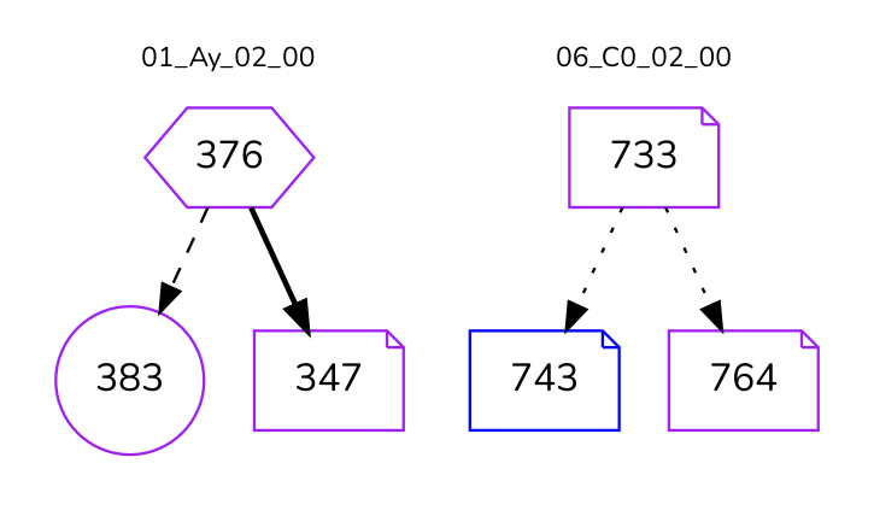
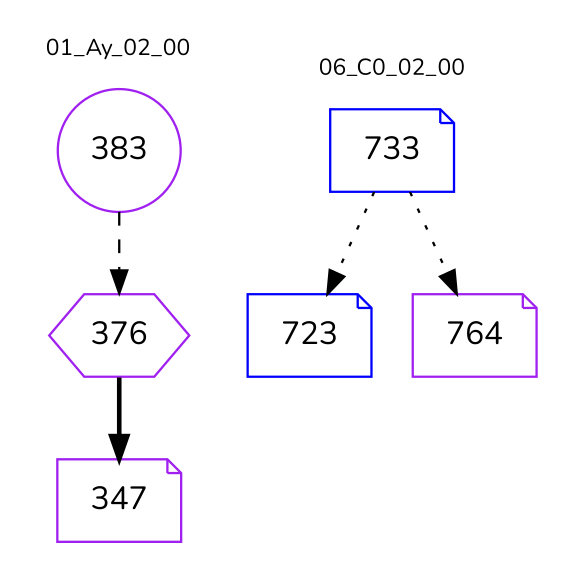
  digraph {
    fontname=Nunito
    node [color=purple fontname=Nunito shape=note]
    edge [color=black fontname=Nunito style=dotted]
    n1 [label=376 shape=hexagon]
    n2 [label=383 shape=circle]
    n3 [label=347]
-   n4 [label=733]
-   n5 [color=blue label=743]
+   n4 [color=blue label=733]
+   n5 [color=blue label=723]
    n6 [label=764]
    subgraph cluster_1 {
      color=white
      fontsize=10
      label="01_Ay_02_00"
      n1
      n2
      n3
    }
    subgraph cluster_2 {
      color=white
      fontsize=10
      label="06_C0_02_00"
      n4
      n5
      n6
    }
-   n1 -> n2 [style=dashed]
+   n2 -> n1 [style=dashed]
    n1 -> n3 [style=bold]
    n4 -> n5
    n4 -> n6
  }
